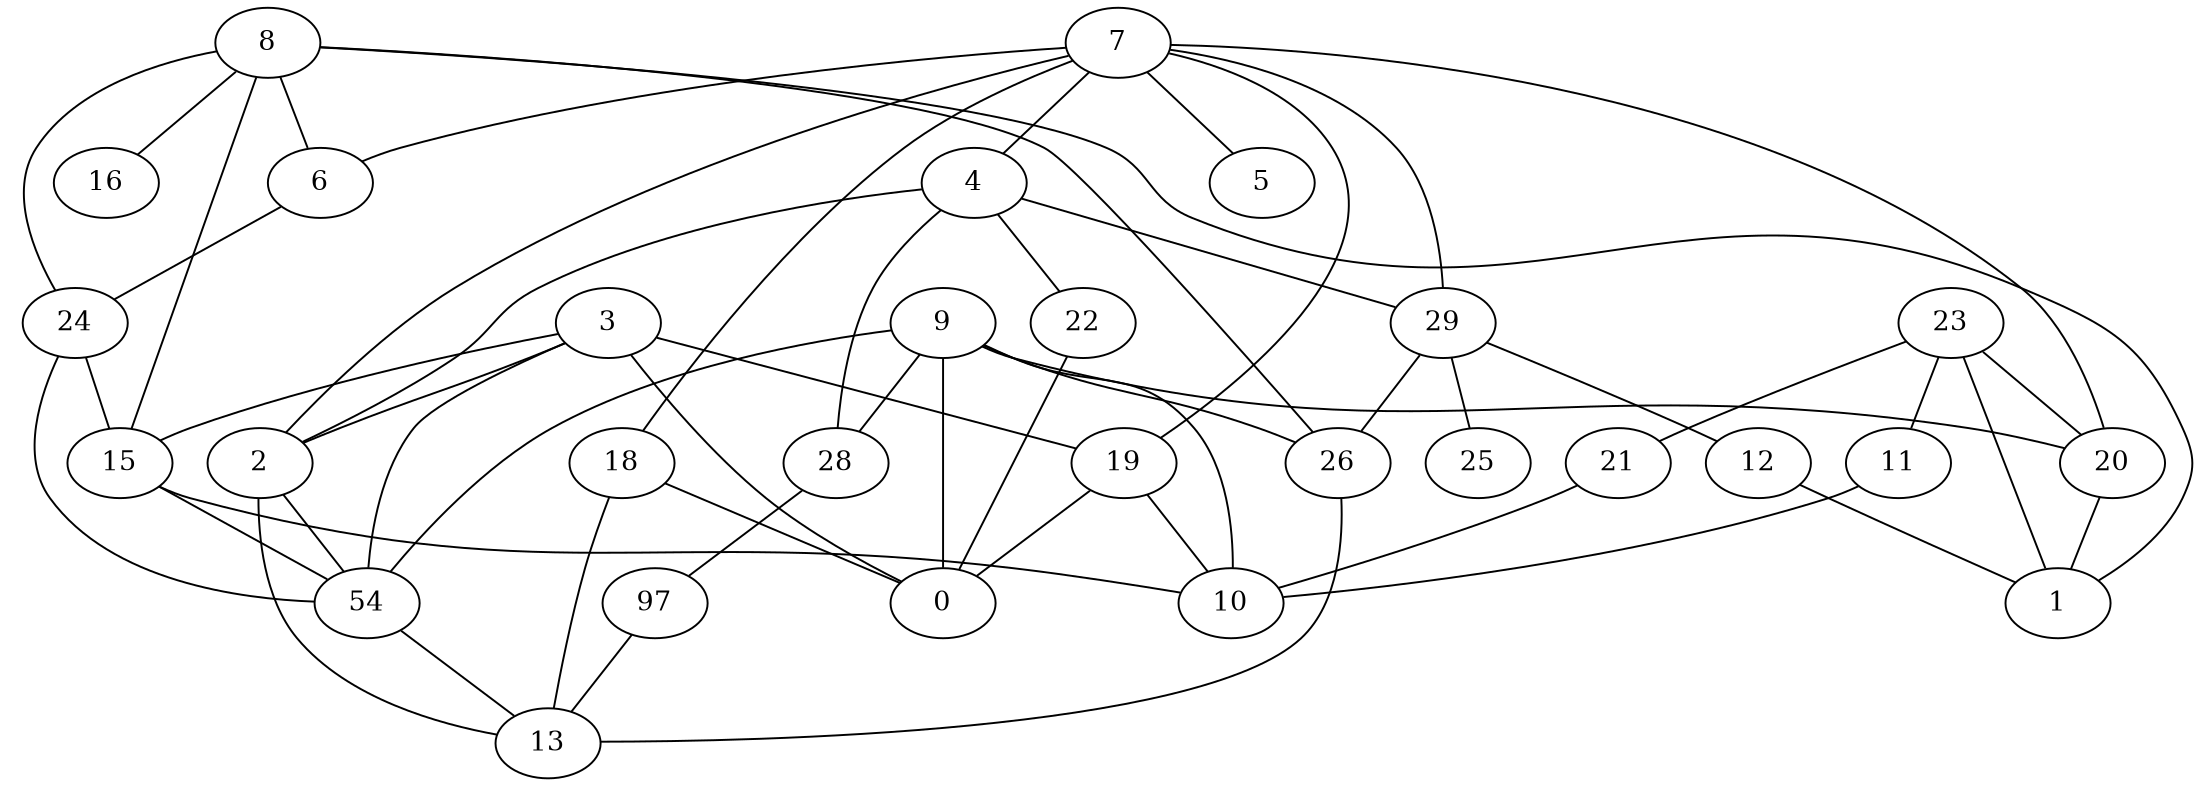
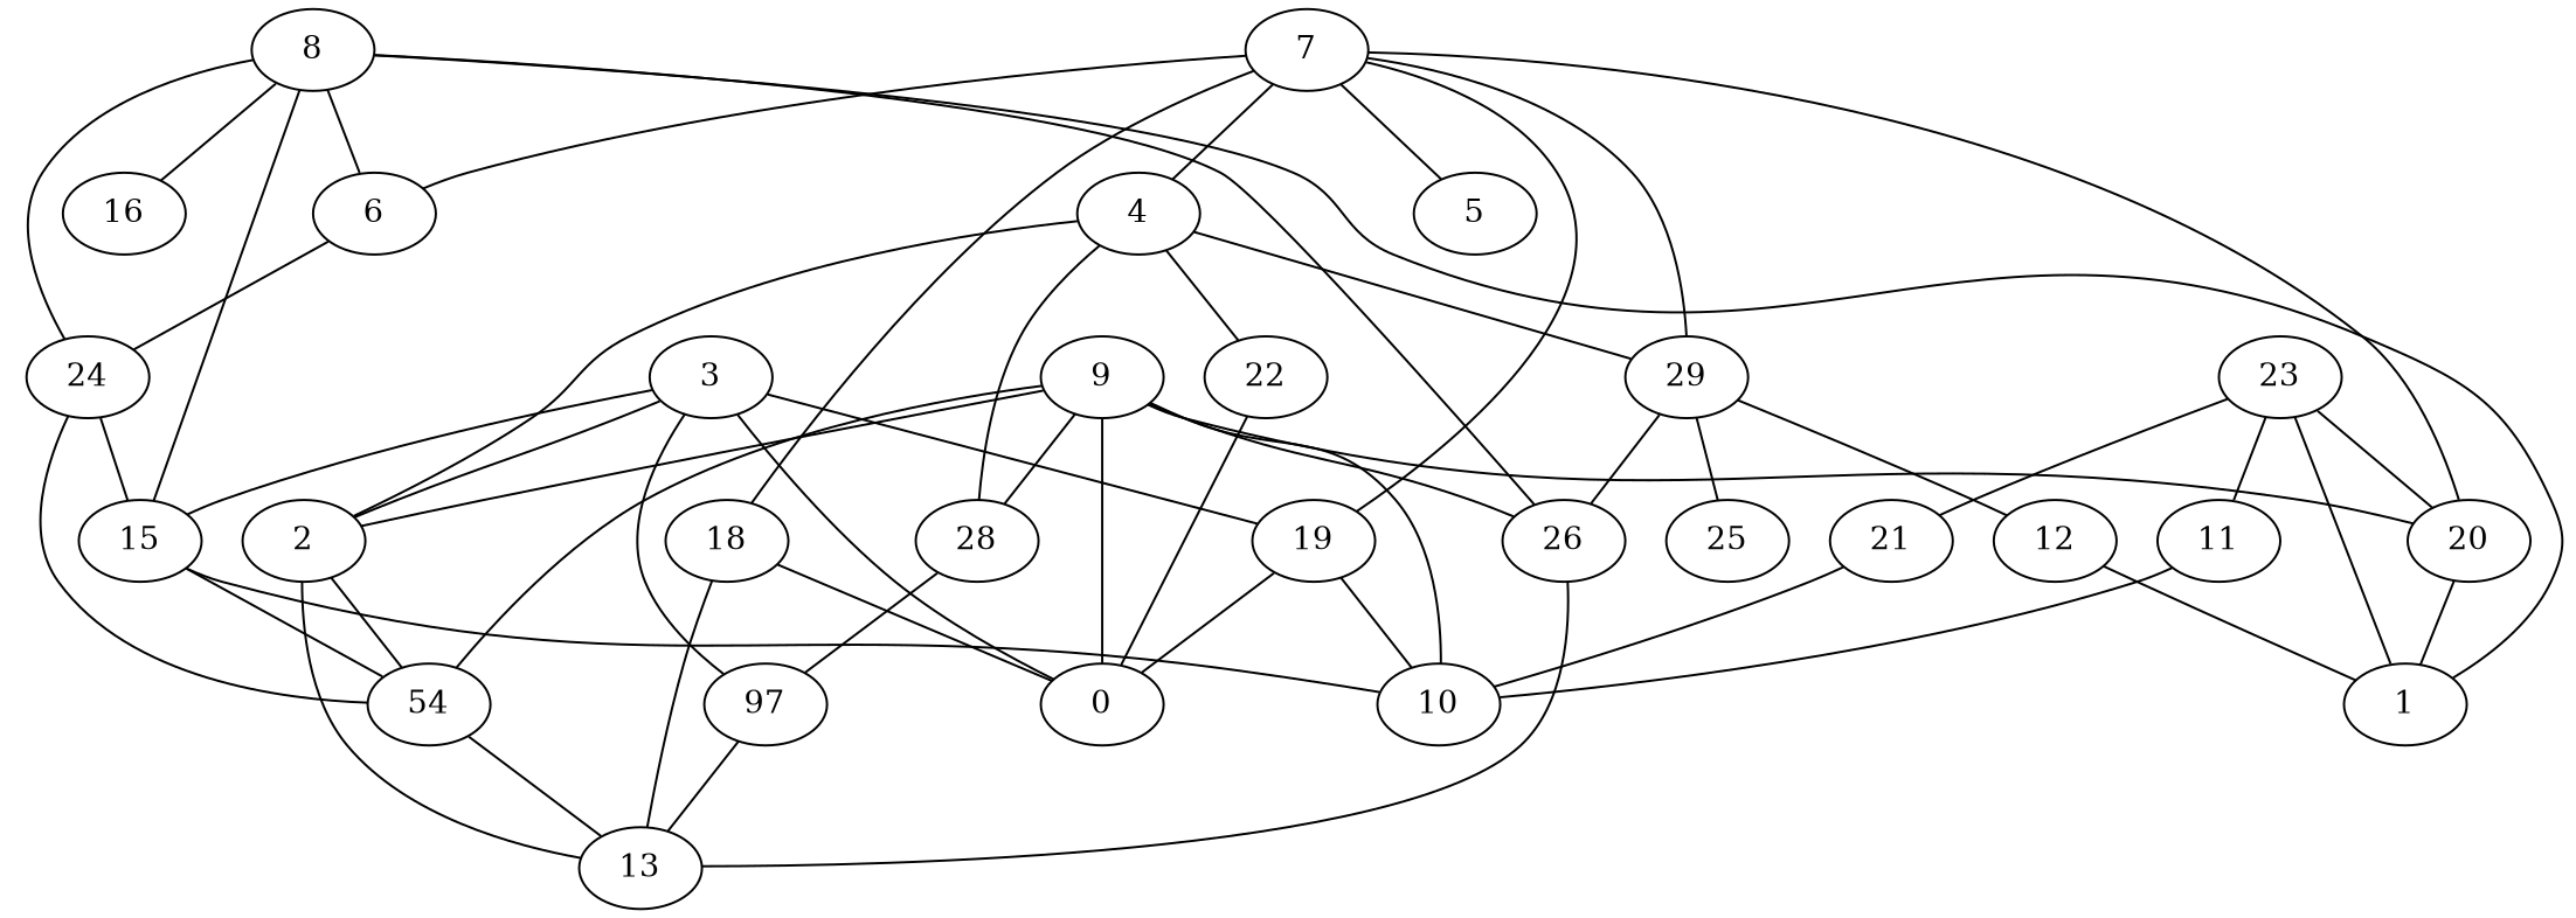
  digraph {
    edge [color=black dir=none]
    4
    28
    22
    2
    29
    n6 [label=97]
    0
    13
    19
    10
    24
    15
    n13 [label=54]
    6
    3
    8
    1
    16
    26
    7
    5
    20
    18
    25
    12
    9
    11
    23
    21
    subgraph sub_1 {
      4
      28
      22
      2
      29
      n6
      0
      13
      19
      10
      24
      15
      n13
      6
      3
      8
      1
      16
      26
      7
      5
      20
      18
      25
      12
      9
      11
      23
      21
    }
    4 -> 28
    4 -> 22
    4 -> 2
    4 -> 29
    28 -> n6
    22 -> 0
    2 -> 13
    2 -> n13
    29 -> 26
    29 -> 25
    29 -> 12
    n6 -> 13
    19 -> 0
    19 -> 10
    24 -> 15
    24 -> n13
    15 -> 10
    15 -> n13
    n13 -> 13
    6 -> 24
    3 -> 2
-   3 -> n13
+   3 -> n6
    3 -> 0
    3 -> 19
    3 -> 15
    8 -> 24
    8 -> 15
    8 -> 6
    8 -> 1
    8 -> 16
    8 -> 26
    26 -> 13
    7 -> 4
-   7 -> 2
+   9 -> 2
    7 -> 29
    7 -> 19
    7 -> 6
    7 -> 5
    7 -> 20
    7 -> 18
    20 -> 1
    18 -> 0
    18 -> 13
    12 -> 1
    9 -> 28
    9 -> 0
    9 -> 10
    9 -> n13
    9 -> 26
    9 -> 20
    11 -> 10
    23 -> 1
    23 -> 20
    23 -> 11
    23 -> 21
    21 -> 10
  }
